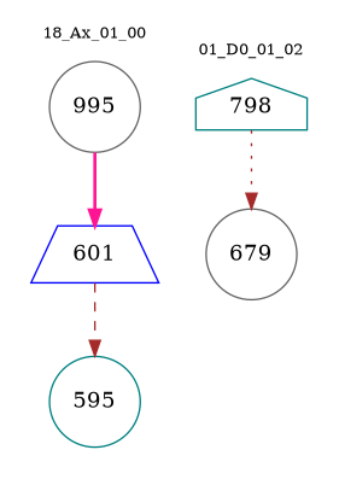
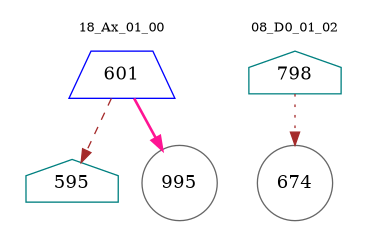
  digraph {
    node [color=teal shape=house]
    edge [color=brown]
    n1 [color=blue label=601 shape=trapezium]
-   n2 [label=595 shape=circle]
+   n2 [label=595]
    n3 [color=gray40 label=995 shape=circle]
    n4 [label=798]
-   n5 [color=gray40 label=679 shape=circle]
+   n5 [color=gray40 label=674 shape=circle]
    subgraph cluster_1 {
      color=white
      fontsize=10
      label="18_Ax_01_00"
      n1
      n2
      n3
    }
    subgraph cluster_2 {
      color=white
      fontsize=10
-     label="01_D0_01_02"
+     label="08_D0_01_02"
      n4
      n5
    }
    n1 -> n2 [style=dashed]
-   n3 -> n1 [color=deeppink style=bold]
+   n1 -> n3 [color=deeppink style=bold]
    n4 -> n5 [style=dotted]
  }
